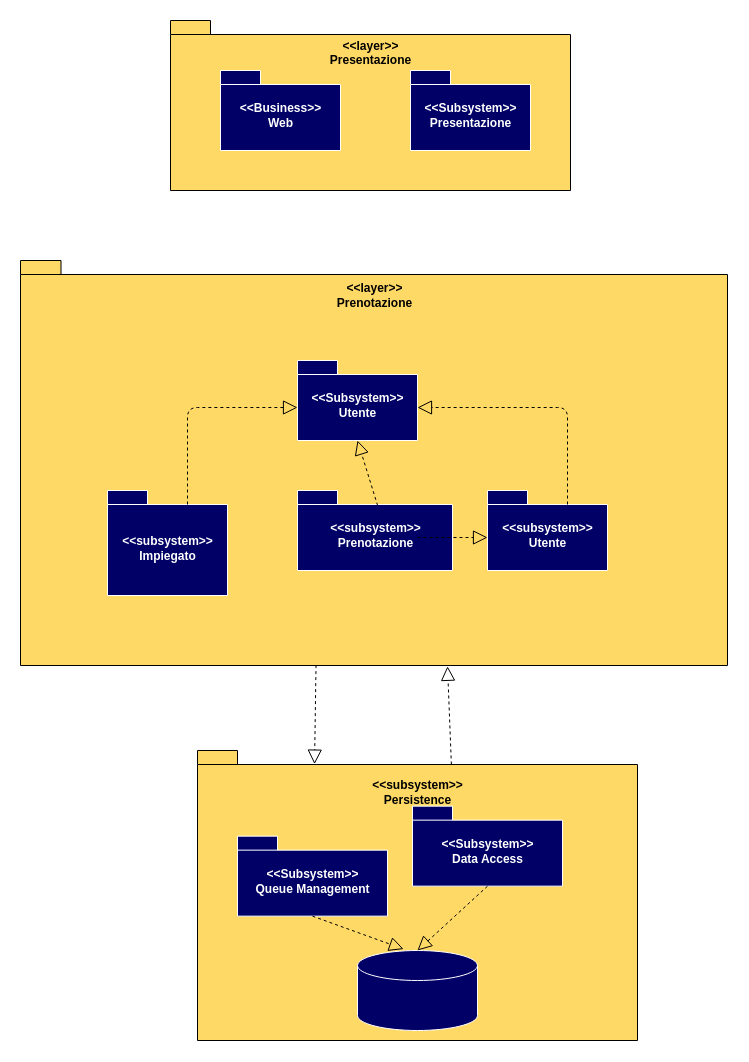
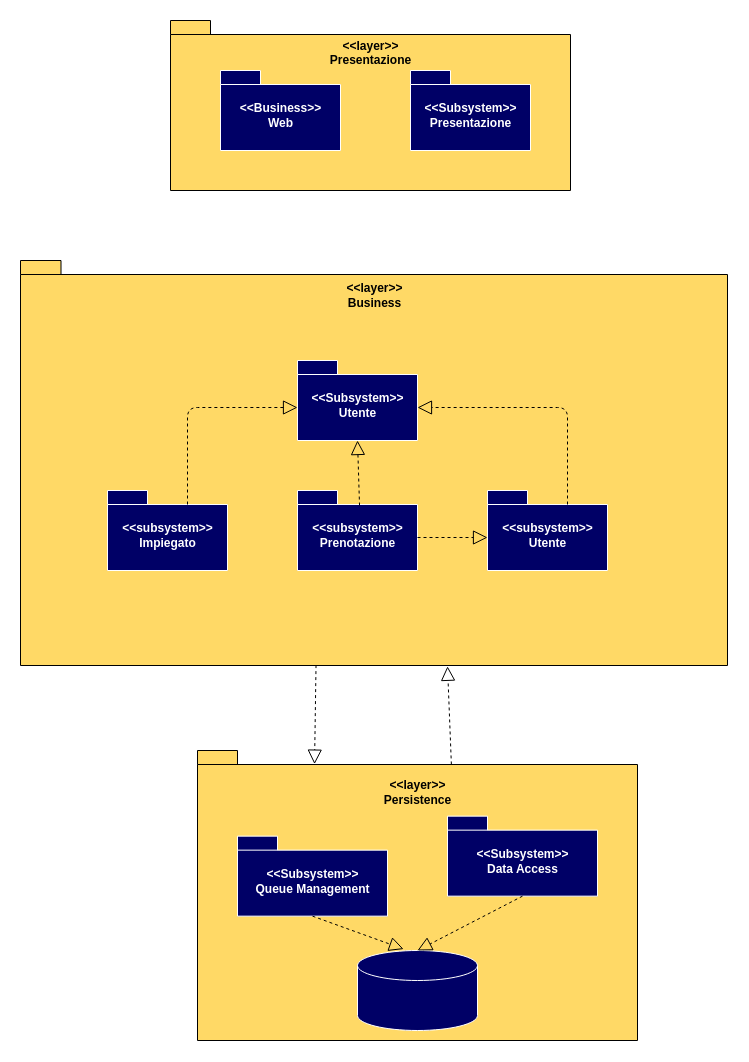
  <mxCell id="0" />
  <mxCell id="1" parent="0" />
  <mxCell id="2" value="&lt;div&gt;&amp;lt;&amp;lt;layer&amp;gt;&amp;gt;&lt;/div&gt;&lt;div&gt;Presentazione&lt;br&gt;&lt;/div&gt;&lt;div&gt;&lt;br&gt;&lt;/div&gt;&lt;div&gt;&lt;br&gt;&lt;/div&gt;&lt;div&gt;&lt;br&gt;&lt;/div&gt;&lt;div&gt;&lt;br&gt;&lt;/div&gt;&lt;div&gt;&lt;br&gt;&lt;/div&gt;&lt;div&gt;&lt;br&gt;&lt;/div&gt;&lt;div&gt;&lt;br&gt;&lt;/div&gt;&lt;div&gt;&lt;br&gt;&lt;/div&gt;" style="shape=folder;fontStyle=1;spacingTop=10;tabWidth=40;tabHeight=14;tabPosition=left;html=1;fillColor=#FFD966;" parent="1" vertex="1"><mxGeometry x="170" y="20" width="400" height="170" as="geometry" /></mxCell>
  <mxCell id="3" value="&lt;div&gt;&lt;font color=&quot;#FFFFFF&quot;&gt;&amp;lt;&amp;lt;Business&amp;gt;&amp;gt;&lt;br&gt;&lt;/font&gt;&lt;/div&gt;&lt;div&gt;&lt;font color=&quot;#FFFFFF&quot;&gt;Web&lt;/font&gt;&lt;/div&gt;" style="shape=folder;fontStyle=1;spacingTop=10;tabWidth=40;tabHeight=14;tabPosition=left;html=1;fillColor=#000066;strokeColor=#FFFFFF;" parent="1" vertex="1"><mxGeometry x="220" y="70" width="120" height="80" as="geometry" /></mxCell>
  <mxCell id="4" value="&lt;div&gt;&lt;font color=&quot;#FFFFFF&quot;&gt;&amp;lt;&amp;lt;Subsystem&amp;gt;&amp;gt;&lt;br&gt;&lt;/font&gt;&lt;/div&gt;&lt;div&gt;&lt;font color=&quot;#FFFFFF&quot;&gt;Presentazione&lt;/font&gt;&lt;/div&gt;" style="shape=folder;fontStyle=1;spacingTop=10;tabWidth=40;tabHeight=14;tabPosition=left;html=1;fillColor=#000066;strokeColor=#FFFFFF;" parent="1" vertex="1"><mxGeometry x="410" y="70" width="120" height="80" as="geometry" /></mxCell>
- <mxCell id="5" value="&lt;div&gt;&amp;lt;&amp;lt;layer&amp;gt;&amp;gt;&lt;/div&gt;&lt;div&gt;Prenotazione&lt;br&gt;&lt;/div&gt;&lt;div&gt;&lt;br&gt;&lt;/div&gt;&lt;div&gt;&lt;br&gt;&lt;/div&gt;&lt;div&gt;&lt;br&gt;&lt;/div&gt;&lt;div&gt;&lt;br&gt;&lt;/div&gt;&lt;div&gt;&lt;br&gt;&lt;/div&gt;&lt;div&gt;&lt;br&gt;&lt;/div&gt;&lt;div&gt;&lt;br&gt;&lt;/div&gt;&lt;div&gt;&lt;br&gt;&lt;/div&gt;&lt;div&gt;&lt;br&gt;&lt;/div&gt;&lt;div&gt;&lt;br&gt;&lt;/div&gt;&lt;div&gt;&lt;br&gt;&lt;/div&gt;&lt;div&gt;&lt;br&gt;&lt;/div&gt;&lt;div&gt;&lt;br&gt;&lt;/div&gt;&lt;div&gt;&lt;br&gt;&lt;/div&gt;&lt;div&gt;&lt;br&gt;&lt;/div&gt;&lt;div&gt;&lt;br&gt;&lt;/div&gt;&lt;div&gt;&lt;br&gt;&lt;/div&gt;&lt;div&gt;&lt;br&gt;&lt;/div&gt;&lt;div&gt;&lt;br&gt;&lt;/div&gt;&lt;div&gt;&lt;br&gt;&lt;/div&gt;&lt;div&gt;&lt;br&gt;&lt;/div&gt;&lt;div&gt;&lt;br&gt;&lt;/div&gt;&lt;div&gt;&lt;br&gt;&lt;/div&gt;&lt;div&gt;&lt;br&gt;&lt;/div&gt;" style="shape=folder;fontStyle=1;spacingTop=10;tabWidth=40;tabHeight=14;tabPosition=left;html=1;fillColor=#FFD966;" parent="1" vertex="1"><mxGeometry x="20" y="260" width="707" height="405" as="geometry" /></mxCell>
+ <mxCell id="5" value="&lt;div&gt;&amp;lt;&amp;lt;layer&amp;gt;&amp;gt;&lt;/div&gt;&lt;div&gt;Business&lt;br&gt;&lt;/div&gt;&lt;div&gt;&lt;br&gt;&lt;/div&gt;&lt;div&gt;&lt;br&gt;&lt;/div&gt;&lt;div&gt;&lt;br&gt;&lt;/div&gt;&lt;div&gt;&lt;br&gt;&lt;/div&gt;&lt;div&gt;&lt;br&gt;&lt;/div&gt;&lt;div&gt;&lt;br&gt;&lt;/div&gt;&lt;div&gt;&lt;br&gt;&lt;/div&gt;&lt;div&gt;&lt;br&gt;&lt;/div&gt;&lt;div&gt;&lt;br&gt;&lt;/div&gt;&lt;div&gt;&lt;br&gt;&lt;/div&gt;&lt;div&gt;&lt;br&gt;&lt;/div&gt;&lt;div&gt;&lt;br&gt;&lt;/div&gt;&lt;div&gt;&lt;br&gt;&lt;/div&gt;&lt;div&gt;&lt;br&gt;&lt;/div&gt;&lt;div&gt;&lt;br&gt;&lt;/div&gt;&lt;div&gt;&lt;br&gt;&lt;/div&gt;&lt;div&gt;&lt;br&gt;&lt;/div&gt;&lt;div&gt;&lt;br&gt;&lt;/div&gt;&lt;div&gt;&lt;br&gt;&lt;/div&gt;&lt;div&gt;&lt;br&gt;&lt;/div&gt;&lt;div&gt;&lt;br&gt;&lt;/div&gt;&lt;div&gt;&lt;br&gt;&lt;/div&gt;&lt;div&gt;&lt;br&gt;&lt;/div&gt;&lt;div&gt;&lt;br&gt;&lt;/div&gt;" style="shape=folder;fontStyle=1;spacingTop=10;tabWidth=40;tabHeight=14;tabPosition=left;html=1;fillColor=#FFD966;" parent="1" vertex="1"><mxGeometry x="20" y="260" width="707" height="405" as="geometry" /></mxCell>
  <mxCell id="6" value="&lt;div&gt;&lt;font color=&quot;#FFFFFF&quot;&gt;&amp;lt;&amp;lt;subsystem&amp;gt;&amp;gt;&lt;br&gt;&lt;/font&gt;&lt;/div&gt;&lt;div&gt;&lt;font color=&quot;#FFFFFF&quot;&gt;Utente&lt;/font&gt;&lt;/div&gt;" style="shape=folder;fontStyle=1;spacingTop=10;tabWidth=40;tabHeight=14;tabPosition=left;html=1;fillColor=#000066;strokeColor=#FFFFFF;" parent="1" vertex="1"><mxGeometry x="487" y="490" width="120" height="80" as="geometry" /></mxCell>
- <mxCell id="7" value="&lt;div&gt;&lt;font color=&quot;#FFFFFF&quot;&gt;&amp;lt;&amp;lt;subsystem&amp;gt;&amp;gt;&lt;br&gt;&lt;/font&gt;&lt;/div&gt;&lt;div&gt;&lt;font color=&quot;#FFFFFF&quot;&gt;Prenotazione&lt;/font&gt;&lt;/div&gt;" style="shape=folder;fontStyle=1;spacingTop=10;tabWidth=40;tabHeight=14;tabPosition=left;html=1;fillColor=#000066;strokeColor=#FFFFFF;" parent="1" vertex="1"><mxGeometry x="297" y="490" width="155" height="80" as="geometry" /></mxCell>
- <mxCell id="8" value="&lt;div&gt;&lt;font color=&quot;#FFFFFF&quot;&gt;&amp;lt;&amp;lt;subsystem&amp;gt;&amp;gt;&lt;br&gt;&lt;/font&gt;&lt;/div&gt;&lt;div&gt;&lt;font color=&quot;#FFFFFF&quot;&gt;Impiegato&lt;/font&gt;&lt;/div&gt;" style="shape=folder;fontStyle=1;spacingTop=10;tabWidth=40;tabHeight=14;tabPosition=left;html=1;fillColor=#000066;strokeColor=#FFFFFF;" parent="1" vertex="1"><mxGeometry x="107" y="490" width="120" height="105" as="geometry" /></mxCell>
+ <mxCell id="7" value="&lt;div&gt;&lt;font color=&quot;#FFFFFF&quot;&gt;&amp;lt;&amp;lt;subsystem&amp;gt;&amp;gt;&lt;br&gt;&lt;/font&gt;&lt;/div&gt;&lt;div&gt;&lt;font color=&quot;#FFFFFF&quot;&gt;Prenotazione&lt;/font&gt;&lt;/div&gt;" style="shape=folder;fontStyle=1;spacingTop=10;tabWidth=40;tabHeight=14;tabPosition=left;html=1;fillColor=#000066;strokeColor=#FFFFFF;" parent="1" vertex="1"><mxGeometry x="297" y="490" width="120" height="80" as="geometry" /></mxCell>
+ <mxCell id="8" value="&lt;div&gt;&lt;font color=&quot;#FFFFFF&quot;&gt;&amp;lt;&amp;lt;subsystem&amp;gt;&amp;gt;&lt;br&gt;&lt;/font&gt;&lt;/div&gt;&lt;div&gt;&lt;font color=&quot;#FFFFFF&quot;&gt;Impiegato&lt;/font&gt;&lt;/div&gt;" style="shape=folder;fontStyle=1;spacingTop=10;tabWidth=40;tabHeight=14;tabPosition=left;html=1;fillColor=#000066;strokeColor=#FFFFFF;" parent="1" vertex="1"><mxGeometry x="107" y="490" width="120" height="80" as="geometry" /></mxCell>
  <mxCell id="9" value="&lt;div&gt;&lt;font color=&quot;#FFFFFF&quot;&gt;&amp;lt;&amp;lt;Subsystem&amp;gt;&amp;gt;&lt;br&gt;&lt;/font&gt;&lt;/div&gt;&lt;div&gt;&lt;font color=&quot;#FFFFFF&quot;&gt;Utente&lt;/font&gt;&lt;/div&gt;" style="shape=folder;fontStyle=1;spacingTop=10;tabWidth=40;tabHeight=14;tabPosition=left;html=1;fillColor=#000066;strokeColor=#FFFFFF;" parent="1" vertex="1"><mxGeometry x="297" y="360" width="120" height="80" as="geometry" /></mxCell>
  <mxCell id="10" value="" style="endArrow=block;dashed=1;endFill=0;endSize=12;html=1;entryX=0;entryY=0;entryDx=0;entryDy=47;entryPerimeter=0;exitX=0;exitY=0;exitDx=80;exitDy=14;exitPerimeter=0;" parent="1" source="8" target="9" edge="1"><mxGeometry width="160" relative="1" as="geometry"><mxPoint x="277" y="500" as="sourcePoint" /><mxPoint x="437" y="500" as="targetPoint" /><Array as="points"><mxPoint x="187" y="407" /></Array></mxGeometry></mxCell>
  <mxCell id="11" value="" style="endArrow=block;dashed=1;endFill=0;endSize=12;html=1;entryX=0;entryY=0;entryDx=120;entryDy=47;entryPerimeter=0;exitX=0;exitY=0;exitDx=80;exitDy=14;exitPerimeter=0;" parent="1" source="6" target="9" edge="1"><mxGeometry width="160" relative="1" as="geometry"><mxPoint x="187" y="504" as="sourcePoint" /><mxPoint x="297" y="407" as="targetPoint" /><Array as="points"><mxPoint x="567" y="407" /></Array></mxGeometry></mxCell>
  <mxCell id="12" value="" style="endArrow=block;dashed=1;endFill=0;endSize=12;html=1;exitX=0.517;exitY=0.188;exitDx=0;exitDy=0;exitPerimeter=0;entryX=0.5;entryY=1;entryDx=0;entryDy=0;entryPerimeter=0;" parent="1" source="7" target="9" edge="1"><mxGeometry width="160" relative="1" as="geometry"><mxPoint x="277" y="500" as="sourcePoint" /><mxPoint x="437" y="500" as="targetPoint" /></mxGeometry></mxCell>
  <mxCell id="13" value="" style="endArrow=block;dashed=1;endFill=0;endSize=12;html=1;exitX=0;exitY=0;exitDx=120;exitDy=47;exitPerimeter=0;entryX=0;entryY=0;entryDx=0;entryDy=47;entryPerimeter=0;" parent="1" source="7" target="6" edge="1"><mxGeometry width="160" relative="1" as="geometry"><mxPoint x="369.04" y="515.04" as="sourcePoint" /><mxPoint x="367" y="450" as="targetPoint" /></mxGeometry></mxCell>
- <mxCell id="14" value="&lt;div&gt;&amp;lt;&amp;lt;subsystem&amp;gt;&amp;gt;&lt;/div&gt;&lt;div&gt;Persistence&lt;br&gt;&lt;/div&gt;&lt;div&gt;&lt;br&gt;&lt;/div&gt;&lt;div&gt;&lt;br&gt;&lt;/div&gt;&lt;div&gt;&lt;br&gt;&lt;/div&gt;&lt;div&gt;&lt;br&gt;&lt;/div&gt;&lt;div&gt;&lt;br&gt;&lt;/div&gt;&lt;div&gt;&lt;br&gt;&lt;/div&gt;&lt;div&gt;&lt;br&gt;&lt;/div&gt;&lt;div&gt;&lt;br&gt;&lt;/div&gt;&lt;div&gt;&lt;br&gt;&lt;/div&gt;&lt;div&gt;&lt;br&gt;&lt;/div&gt;&lt;div&gt;&lt;br&gt;&lt;/div&gt;&lt;div&gt;&lt;br&gt;&lt;/div&gt;&lt;div&gt;&lt;br&gt;&lt;/div&gt;&lt;div&gt;&lt;br&gt;&lt;/div&gt;&lt;div&gt;&lt;br&gt;&lt;/div&gt;" style="shape=folder;fontStyle=1;spacingTop=10;tabWidth=40;tabHeight=14;tabPosition=left;html=1;fillColor=#FFD966;" parent="1" vertex="1"><mxGeometry x="197" y="750" width="440" height="290" as="geometry" /></mxCell>
- <mxCell id="15" value="&lt;div&gt;&lt;font color=&quot;#FFFFFF&quot;&gt;&amp;lt;&amp;lt;Subsystem&amp;gt;&amp;gt;&lt;br&gt;&lt;/font&gt;&lt;/div&gt;&lt;div&gt;&lt;font color=&quot;#FFFFFF&quot;&gt;Data Access&lt;br&gt;&lt;/font&gt;&lt;/div&gt;" style="shape=folder;fontStyle=1;spacingTop=10;tabWidth=40;tabHeight=14;tabPosition=left;html=1;fillColor=#000066;strokeColor=#FFFFFF;" parent="1" vertex="1"><mxGeometry x="412" y="805.65" width="150" height="80" as="geometry" /></mxCell>
+ <mxCell id="14" value="&lt;div&gt;&amp;lt;&amp;lt;layer&amp;gt;&amp;gt;&lt;/div&gt;&lt;div&gt;Persistence&lt;br&gt;&lt;/div&gt;&lt;div&gt;&lt;br&gt;&lt;/div&gt;&lt;div&gt;&lt;br&gt;&lt;/div&gt;&lt;div&gt;&lt;br&gt;&lt;/div&gt;&lt;div&gt;&lt;br&gt;&lt;/div&gt;&lt;div&gt;&lt;br&gt;&lt;/div&gt;&lt;div&gt;&lt;br&gt;&lt;/div&gt;&lt;div&gt;&lt;br&gt;&lt;/div&gt;&lt;div&gt;&lt;br&gt;&lt;/div&gt;&lt;div&gt;&lt;br&gt;&lt;/div&gt;&lt;div&gt;&lt;br&gt;&lt;/div&gt;&lt;div&gt;&lt;br&gt;&lt;/div&gt;&lt;div&gt;&lt;br&gt;&lt;/div&gt;&lt;div&gt;&lt;br&gt;&lt;/div&gt;&lt;div&gt;&lt;br&gt;&lt;/div&gt;&lt;div&gt;&lt;br&gt;&lt;/div&gt;" style="shape=folder;fontStyle=1;spacingTop=10;tabWidth=40;tabHeight=14;tabPosition=left;html=1;fillColor=#FFD966;" parent="1" vertex="1"><mxGeometry x="197" y="750" width="440" height="290" as="geometry" /></mxCell>
+ <mxCell id="15" value="&lt;div&gt;&lt;font color=&quot;#FFFFFF&quot;&gt;&amp;lt;&amp;lt;Subsystem&amp;gt;&amp;gt;&lt;br&gt;&lt;/font&gt;&lt;/div&gt;&lt;div&gt;&lt;font color=&quot;#FFFFFF&quot;&gt;Data Access&lt;br&gt;&lt;/font&gt;&lt;/div&gt;" style="shape=folder;fontStyle=1;spacingTop=10;tabWidth=40;tabHeight=14;tabPosition=left;html=1;fillColor=#000066;strokeColor=#FFFFFF;" parent="1" vertex="1"><mxGeometry x="447" y="815.65" width="150" height="80" as="geometry" /></mxCell>
  <mxCell id="16" value="" style="shape=cylinder3;whiteSpace=wrap;html=1;boundedLbl=1;backgroundOutline=1;size=15;strokeColor=#FFFFFF;gradientColor=none;fillColor=#000066;" parent="1" vertex="1"><mxGeometry x="357" y="950" width="120" height="80" as="geometry" /></mxCell>
  <mxCell id="17" value="" style="endArrow=block;dashed=1;endFill=0;endSize=12;html=1;exitX=0.5;exitY=1;exitDx=0;exitDy=0;exitPerimeter=0;entryX=0.5;entryY=0;entryDx=0;entryDy=0;entryPerimeter=0;" parent="1" source="15" target="16" edge="1"><mxGeometry width="160" relative="1" as="geometry"><mxPoint x="202" y="895.65" as="sourcePoint" /><mxPoint x="344.6" y="950" as="targetPoint" /></mxGeometry></mxCell>
  <mxCell id="18" value="" style="endArrow=block;dashed=1;endFill=0;endSize=12;html=1;exitX=0.418;exitY=0.999;exitDx=0;exitDy=0;exitPerimeter=0;entryX=0.266;entryY=0.047;entryDx=0;entryDy=0;entryPerimeter=0;" parent="1" source="5" target="14" edge="1"><mxGeometry width="160" relative="1" as="geometry"><mxPoint x="707" y="547" as="sourcePoint" /><mxPoint x="617" y="547" as="targetPoint" /><Array as="points" /></mxGeometry></mxCell>
  <mxCell id="19" value="" style="endArrow=block;dashed=1;endFill=0;endSize=12;html=1;entryX=0.604;entryY=1.002;entryDx=0;entryDy=0;entryPerimeter=0;exitX=0.577;exitY=0.048;exitDx=0;exitDy=0;exitPerimeter=0;" parent="1" target="5" edge="1" source="14"><mxGeometry width="160" relative="1" as="geometry"><mxPoint x="532" y="764" as="sourcePoint" /><mxPoint x="627" y="557" as="targetPoint" /><Array as="points" /></mxGeometry></mxCell>
  <mxCell id="20" value="&lt;div&gt;&lt;font color=&quot;#FFFFFF&quot;&gt;&amp;lt;&amp;lt;Subsystem&amp;gt;&amp;gt;&lt;br&gt;&lt;/font&gt;&lt;/div&gt;&lt;div&gt;&lt;font color=&quot;#FFFFFF&quot;&gt;Queue Management&lt;/font&gt;&lt;/div&gt;" style="shape=folder;fontStyle=1;spacingTop=10;tabWidth=40;tabHeight=14;tabPosition=left;html=1;fillColor=#000066;strokeColor=#FFFFFF;" vertex="1" parent="1"><mxGeometry x="237" y="835.65" width="150" height="80" as="geometry" /></mxCell>
  <mxCell id="21" value="" style="endArrow=block;dashed=1;endFill=0;endSize=12;html=1;exitX=0.5;exitY=1;exitDx=0;exitDy=0;exitPerimeter=0;entryX=0.384;entryY=-0.018;entryDx=0;entryDy=0;entryPerimeter=0;" edge="1" parent="1" source="20" target="16"><mxGeometry width="160" relative="1" as="geometry"><mxPoint x="532" y="905.65" as="sourcePoint" /><mxPoint x="427" y="960" as="targetPoint" /></mxGeometry></mxCell>
